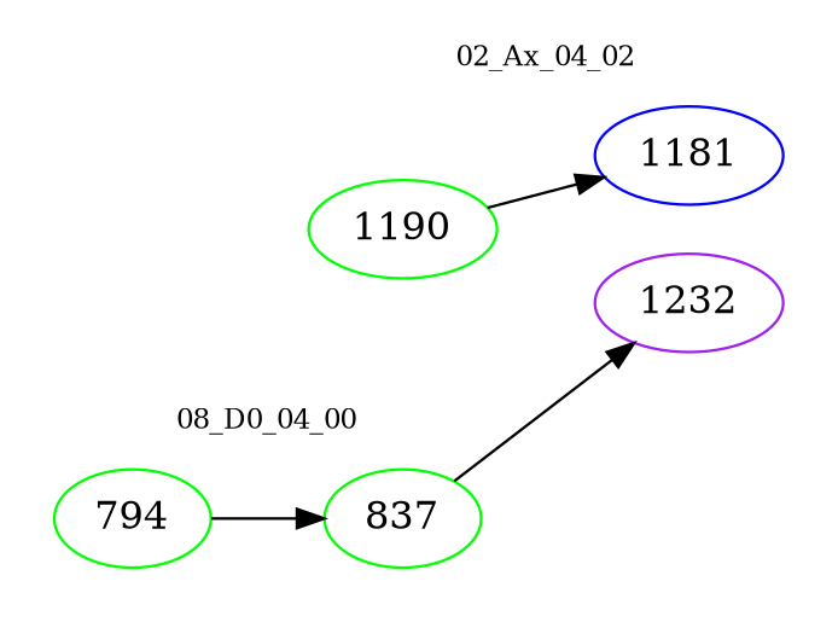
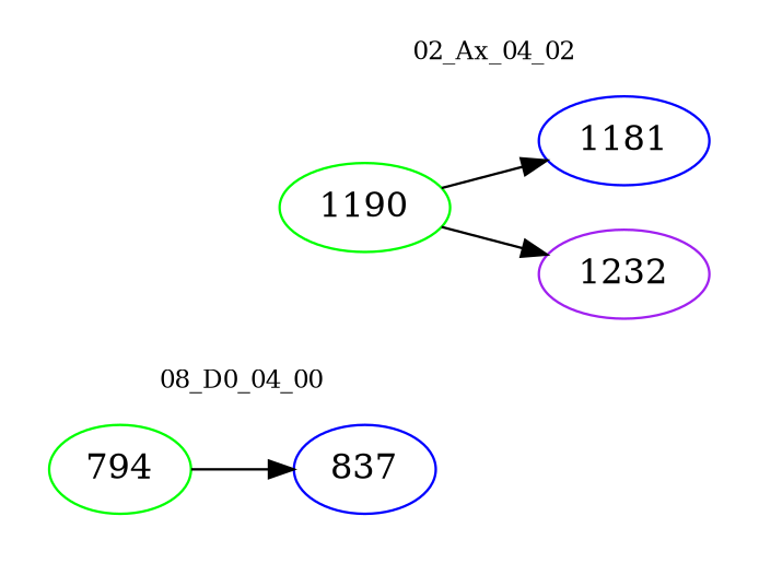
  digraph {
    rankdir=LR
    node [color=green]
    edge [color=black]
    n1 [label=1190]
    n2 [color=blue label=1181]
    n3 [color=purple label=1232]
    n4 [label=794]
-   n5 [label=837]
+   n5 [color=blue label=837]
    subgraph cluster_1 {
      color=white
      fontsize=10
      label="02_Ax_04_02"
      n1
      n2
      n3
    }
    subgraph cluster_2 {
      color=white
      fontsize=10
      label="08_D0_04_00"
      n4
      n5
    }
    n1 -> n2
-   n5 -> n3
+   n1 -> n3
    n4 -> n5
  }
